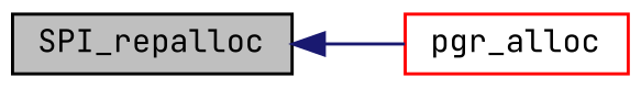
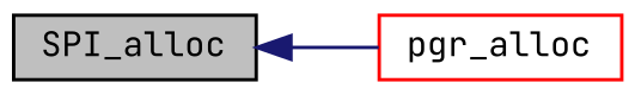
  digraph {
    rankdir=LR
    fontname="JetBrains Mono"
    node [fontname="JetBrains Mono" fontsize=10 shape=record style=filled]
-   n1 [color=black fillcolor=grey75 fontcolor=black height=0.2 label=SPI_repalloc width=0.4]
+   n1 [color=black fillcolor=grey75 fontcolor=black height=0.2 label=SPI_alloc width=0.4]
    n2 [color=red fillcolor=white height=0.2 label=pgr_alloc width=0.4]
    n1 -> n2 [color=midnightblue dir=back fontname="JetBrains Mono" fontsize=10 labelfontname=Helvetica labelfontsize=10 style=solid]
  }
